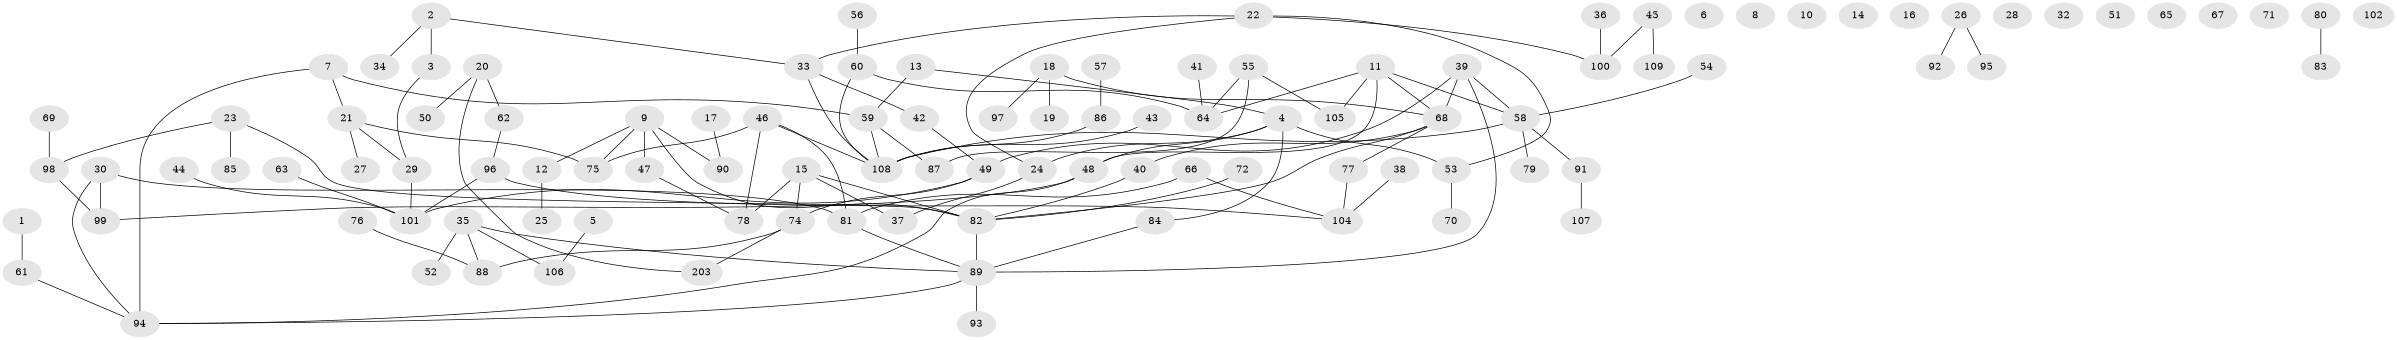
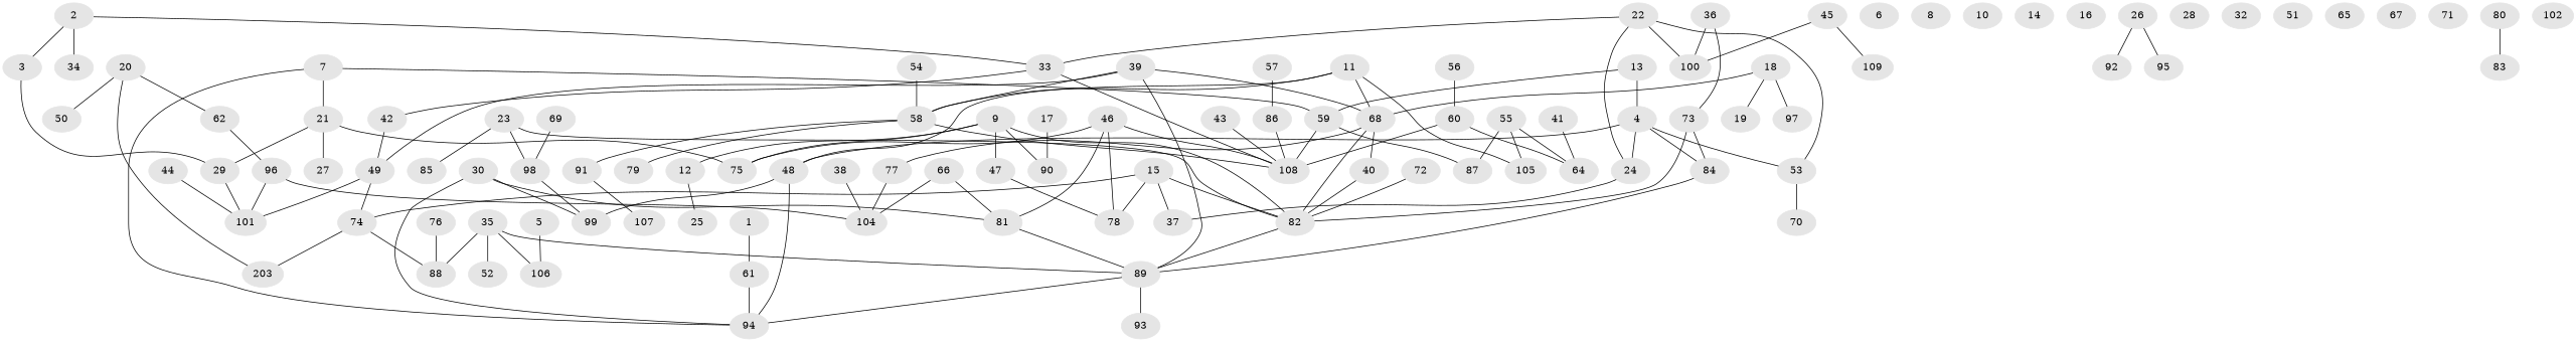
  graph {
    node [color=gray90 style=filled]
    1
    61
    94
    2
    3
    33
    34
    29
    42
    108
    101
    4
    24
    48
    53
    84
    37
    99
    70
    89
    5
    106
    6
    7
    21
    59
    75
    27
    87
    8
    9
    12
    47
    82
    90
    25
    78
    10
    11
    58
    64
    68
    105
    79
    91
    40
    77
    13
    66
    81
    104
    14
    15
    74
    n55 [label=203]
    88
    16
    17
    18
    19
    97
    20
    50
    62
    96
    22
    100
    23
    85
    98
    26
    92
    95
    28
    30
    54
    32
    49
    35
    52
    93
    36
+   73
    38
    39
    41
    43
    44
    45
    109
    46
    51
    55
    56
    60
    57
    86
    107
-   63
    65
    67
    69
    71
    72
    76
    80
    83
    102
    1 -- 61
    61 -- 94
    2 -- 3
    2 -- 33
    2 -- 34
    3 -- 29
    33 -- 42
    33 -- 108
    29 -- 101
    42 -- 49
    4 -- 24
    4 -- 48
    4 -- 53
    4 -- 84
    24 -- 37
    48 -- 94
    48 -- 99
    53 -- 70
    84 -- 89
    89 -- 94
    89 -- 93
    5 -- 106
    7 -- 94
    7 -- 21
    7 -- 59
    21 -- 29
    21 -- 75
    21 -- 27
    59 -- 108
    59 -- 87
    9 -- 75
    9 -- 12
    9 -- 47
    9 -- 82
    9 -- 90
    12 -- 25
    47 -- 78
    82 -- 89
    11 -- 48
    11 -- 58
-   11 -- 64
    11 -- 68
    11 -- 105
    58 -- 108
    58 -- 79
    58 -- 91
    68 -- 82
    68 -- 40
    68 -- 77
    91 -- 107
    40 -- 82
    77 -- 104
    13 -- 4
    13 -- 59
    66 -- 81
    66 -- 104
    81 -- 89
    15 -- 37
    15 -- 82
    15 -- 78
    15 -- 74
    74 -- n55
    74 -- 88
    17 -- 90
    18 -- 68
    18 -- 19
    18 -- 97
    20 -- n55
    20 -- 50
    20 -- 62
    62 -- 96
    96 -- 101
    96 -- 104
    22 -- 33
    22 -- 24
    22 -- 53
    22 -- 100
    23 -- 82
    23 -- 85
    23 -- 98
    98 -- 99
    26 -- 92
    26 -- 95
    30 -- 94
    30 -- 99
    30 -- 81
    54 -- 58
    49 -- 101
    49 -- 74
    35 -- 89
    35 -- 106
    35 -- 88
    35 -- 52
    36 -- 100
+   36 -- 73
+   73 -- 84
+   73 -- 82
    38 -- 104
    39 -- 89
    39 -- 58
    39 -- 68
    39 -- 49
    41 -- 64
    43 -- 108
    44 -- 101
    45 -- 100
    45 -- 109
    46 -- 108
    46 -- 75
    46 -- 78
    46 -- 81
    55 -- 87
    55 -- 64
    55 -- 105
    56 -- 60
    60 -- 108
    60 -- 64
    57 -- 86
    86 -- 108
-   63 -- 101
    69 -- 98
    72 -- 82
    76 -- 88
    80 -- 83
  }
